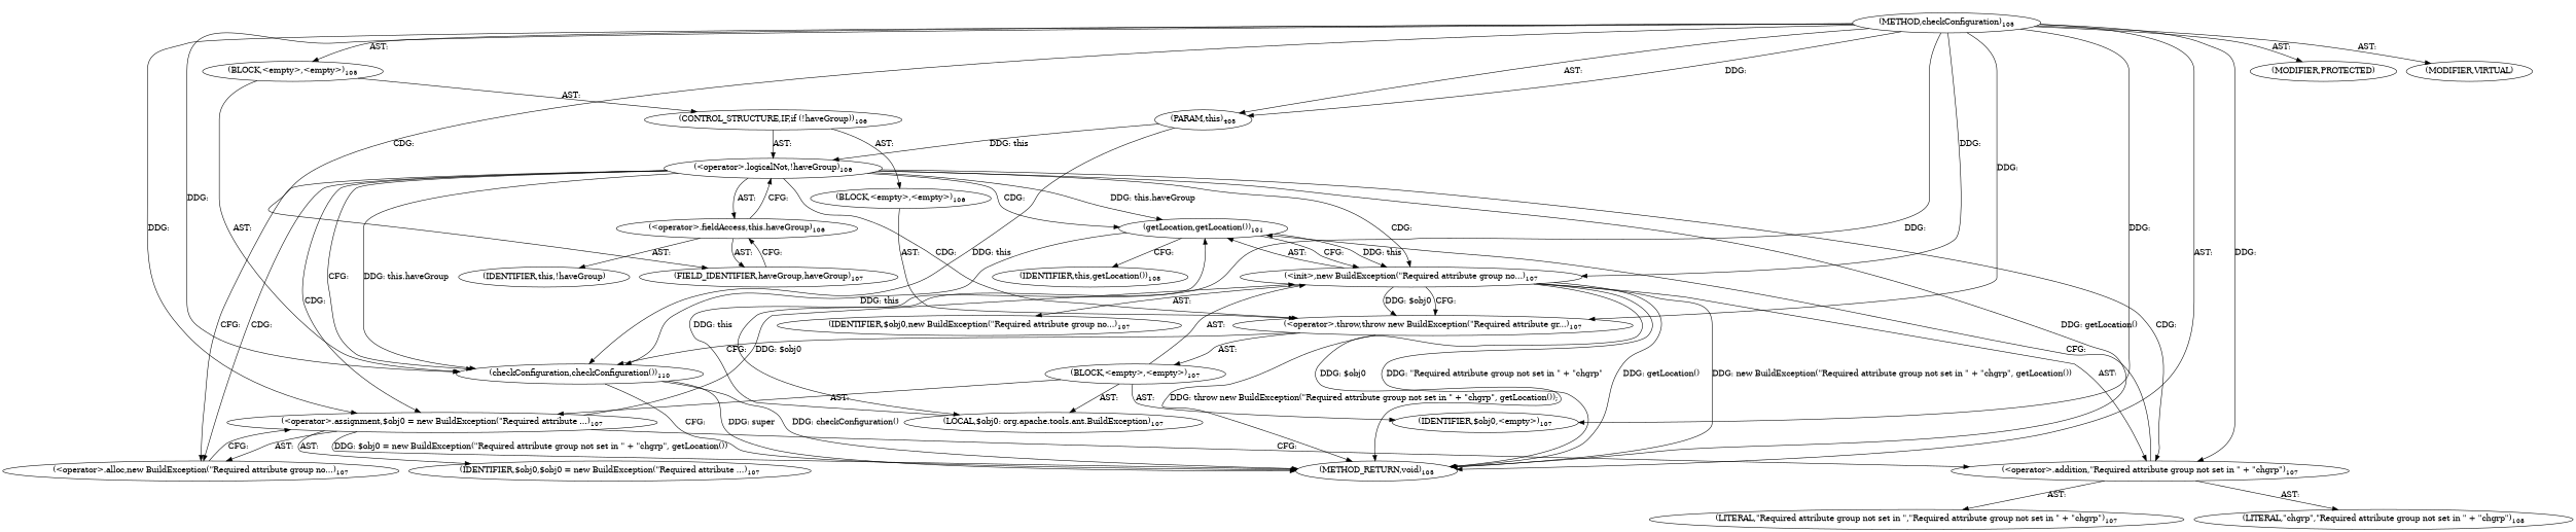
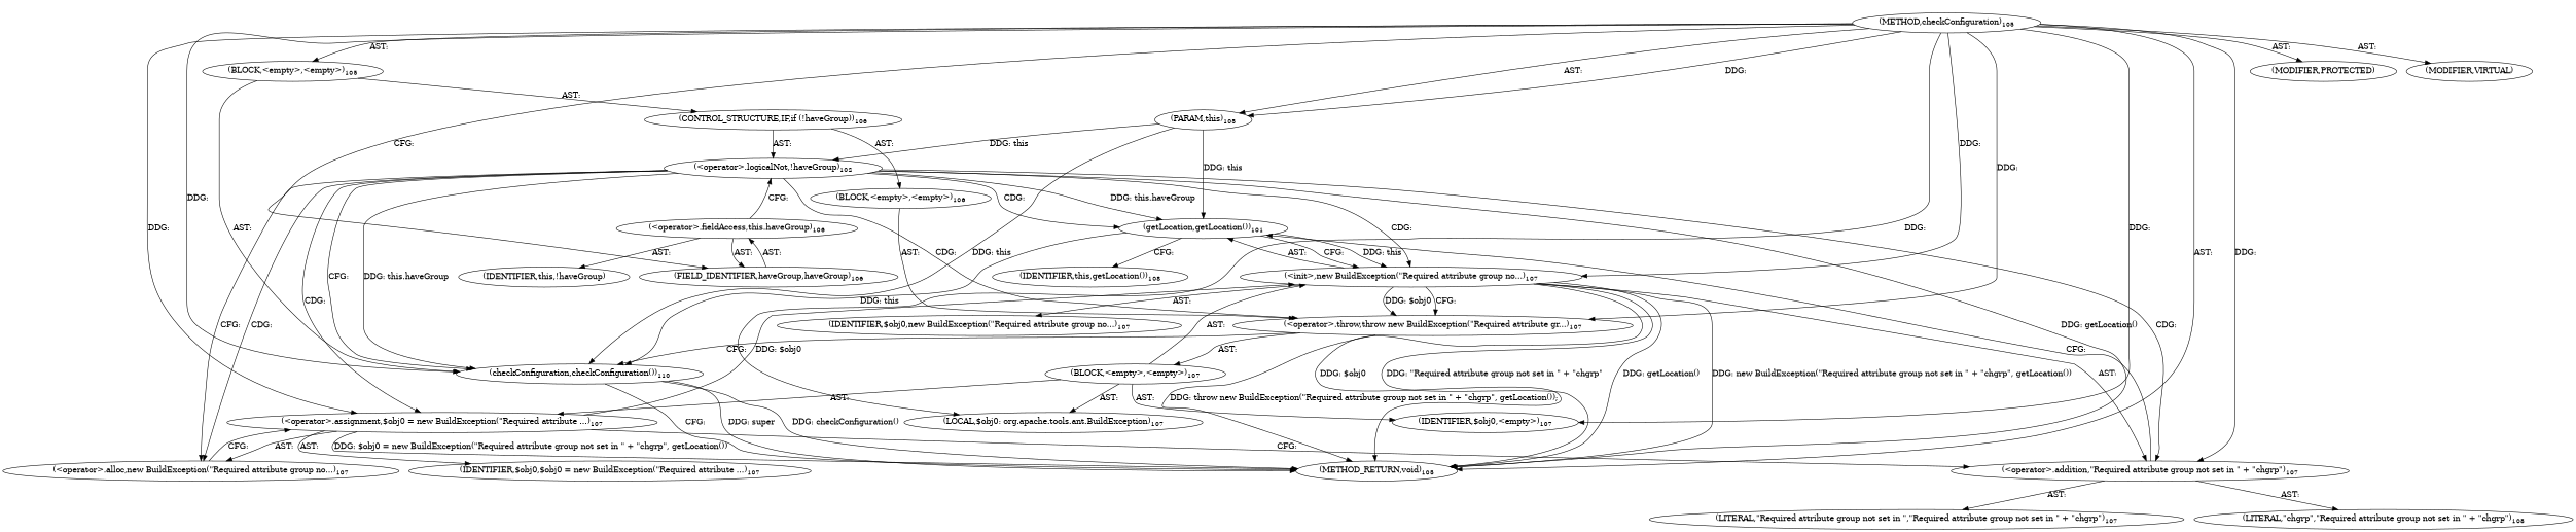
  digraph {
    n1 [label=<(METHOD,checkConfiguration)<SUB>105</SUB>>]
-   n2 [label=<(PARAM,this)<SUB>405</SUB>>]
+   n2 [label=<(PARAM,this)<SUB>105</SUB>>]
    n3 [label=<(BLOCK,&lt;empty&gt;,&lt;empty&gt;)<SUB>105</SUB>>]
-   n4 [label=<(FIELD_IDENTIFIER,haveGroup,haveGroup)<SUB>107</SUB>>]
+   n4 [label=<(FIELD_IDENTIFIER,haveGroup,haveGroup)<SUB>106</SUB>>]
    n5 [label=<(&lt;operator&gt;.throw,throw new BuildException(&quot;Required attribute gr...)<SUB>107</SUB>>]
    n6 [label=<(&lt;operator&gt;.assignment,$obj0 = new BuildException(&quot;Required attribute ...)<SUB>107</SUB>>]
    n7 [label=<(&lt;init&gt;,new BuildException(&quot;Required attribute group no...)<SUB>107</SUB>>]
    n8 [label=<(&lt;operator&gt;.addition,&quot;Required attribute group not set in &quot; + &quot;chgrp&quot;)<SUB>107</SUB>>]
    n9 [label=<(IDENTIFIER,$obj0,&lt;empty&gt;)<SUB>107</SUB>>]
    n10 [label=<(checkConfiguration,checkConfiguration())<SUB>110</SUB>>]
    n11 [label=<(MODIFIER,PROTECTED)>]
    n12 [label=<(MODIFIER,VIRTUAL)>]
    n13 [label=<(METHOD_RETURN,void)<SUB>105</SUB>>]
    n14 [label=<(LOCAL,$obj0: org.apache.tools.ant.BuildException)<SUB>107</SUB>>]
    n15 [label=<(getLocation,getLocation())<SUB>101</SUB>>]
-   n16 [label=<(&lt;operator&gt;.logicalNot,!haveGroup)<SUB>106</SUB>>]
+   n16 [label=<(&lt;operator&gt;.logicalNot,!haveGroup)<SUB>102</SUB>>]
    n17 [label=<(CONTROL_STRUCTURE,IF,if (!haveGroup))<SUB>106</SUB>>]
    n18 [label=<(&lt;operator&gt;.fieldAccess,this.haveGroup)<SUB>106</SUB>>]
    n19 [label=<(BLOCK,&lt;empty&gt;,&lt;empty&gt;)<SUB>107</SUB>>]
    n20 [label=<(&lt;operator&gt;.alloc,new BuildException(&quot;Required attribute group no...)<SUB>107</SUB>>]
    n21 [label=<(IDENTIFIER,$obj0,$obj0 = new BuildException(&quot;Required attribute ...)<SUB>107</SUB>>]
    n22 [label=<(IDENTIFIER,$obj0,new BuildException(&quot;Required attribute group no...)<SUB>107</SUB>>]
    n23 [label=<(LITERAL,&quot;Required attribute group not set in &quot;,&quot;Required attribute group not set in &quot; + &quot;chgrp&quot;)<SUB>107</SUB>>]
    n24 [label=<(LITERAL,&quot;chgrp&quot;,&quot;Required attribute group not set in &quot; + &quot;chgrp&quot;)<SUB>108</SUB>>]
    n25 [label=<(IDENTIFIER,this,getLocation())<SUB>108</SUB>>]
    n26 [label=<(BLOCK,&lt;empty&gt;,&lt;empty&gt;)<SUB>106</SUB>>]
    n27 [label=<(IDENTIFIER,this,!haveGroup)>]
    n1 -> n2 [label="AST: "]
    n1 -> n2 [label="DDG: "]
    n1 -> n3 [label="AST: "]
-   n1 -> n4 [label="CDG: "]
+   n1 -> n4 [label="CFG: "]
    n1 -> n5 [label="DDG: "]
    n1 -> n6 [label="DDG: "]
    n1 -> n7 [label="DDG: "]
    n1 -> n8 [label="DDG: "]
    n1 -> n9 [label="DDG: "]
    n1 -> n10 [label="DDG: "]
    n1 -> n11 [label="AST: "]
    n1 -> n12 [label="AST: "]
    n1 -> n13 [label="AST: "]
    n1 -> n14 [label="DDG: "]
    n2 -> n10 [label="DDG: this"]
-   n14 -> n15 [label="DDG: this"]
+   n2 -> n15 [label="DDG: this"]
    n2 -> n16 [label="DDG: this"]
    n3 -> n10 [label="AST: "]
    n3 -> n17 [label="AST: "]
-   n4 -> n18 [label="CFG: "]
+   n4 -> n18 [label="AST: "]
    n5 -> n10 [label="CFG: "]
    n5 -> n13 [label="DDG: throw new BuildException(&quot;Required attribute group not set in &quot; + &quot;chgrp&quot;, getLocation());"]
    n5 -> n19 [label="AST: "]
    n6 -> n7 [label="DDG: $obj0"]
    n6 -> n8 [label="CFG: "]
    n6 -> n13 [label="DDG: $obj0 = new BuildException(&quot;Required attribute group not set in &quot; + &quot;chgrp&quot;, getLocation())"]
    n6 -> n20 [label="AST: "]
    n6 -> n21 [label="AST: "]
    n7 -> n5 [label="CFG: "]
    n7 -> n5 [label="DDG: $obj0"]
    n7 -> n8 [label="AST: "]
    n7 -> n13 [label="DDG: $obj0"]
    n7 -> n13 [label="DDG: &quot;Required attribute group not set in &quot; + &quot;chgrp&quot;"]
    n7 -> n13 [label="DDG: getLocation()"]
    n7 -> n13 [label="DDG: new BuildException(&quot;Required attribute group not set in &quot; + &quot;chgrp&quot;, getLocation())"]
    n7 -> n15 [label="AST: "]
    n7 -> n22 [label="AST: "]
    n8 -> n15 [label="CFG: "]
    n8 -> n23 [label="AST: "]
    n8 -> n24 [label="AST: "]
    n10 -> n13 [label="CFG: "]
    n10 -> n13 [label="DDG: super"]
    n10 -> n13 [label="DDG: checkConfiguration()"]
    n15 -> n7 [label="CFG: "]
    n15 -> n7 [label="DDG: this"]
    n15 -> n10 [label="DDG: this"]
    n15 -> n25 [label="CFG: "]
    n16 -> n5 [label="CDG: "]
    n16 -> n6 [label="CDG: "]
    n16 -> n7 [label="CDG: "]
    n16 -> n8 [label="CDG: "]
    n16 -> n10 [label="CFG: "]
    n16 -> n10 [label="DDG: this.haveGroup"]
    n16 -> n13 [label="DDG: getLocation()"]
    n16 -> n15 [label="DDG: this.haveGroup"]
    n16 -> n15 [label="CDG: "]
-   n16 -> n18 [label="AST: "]
    n16 -> n20 [label="CFG: "]
    n16 -> n20 [label="CDG: "]
    n17 -> n16 [label="AST: "]
    n17 -> n26 [label="AST: "]
    n18 -> n4 [label="AST: "]
    n18 -> n16 [label="CFG: "]
    n18 -> n27 [label="AST: "]
    n19 -> n6 [label="AST: "]
    n19 -> n7 [label="AST: "]
    n19 -> n9 [label="AST: "]
    n19 -> n14 [label="AST: "]
    n20 -> n6 [label="CFG: "]
    n26 -> n5 [label="AST: "]
  }
